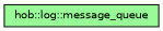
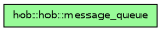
  digraph {
    rankdir=LR
-   n1 [color=black fillcolor=palegreen fontname=Helvetica fontsize=10 height=0.2 label="hob::log::message_queue" shape=record style=filled width=0.4]
+   n1 [color=black fillcolor=palegreen fontname=Helvetica fontsize=10 height=0.2 label="hob::hob::message_queue" shape=record style=filled width=0.4]
  }
